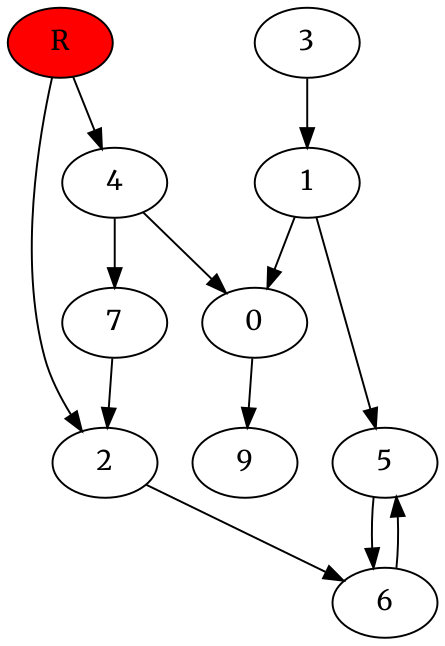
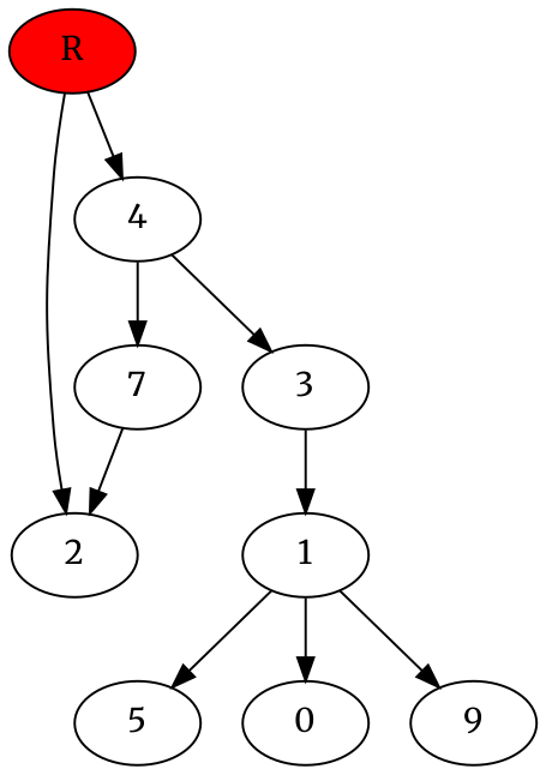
  digraph {
    fontname=Merriweather
    node [fontname=Merriweather]
    edge [fontname=Merriweather]
    1
    5
    n3 [label=0]
    9
-   6
    7
    2
    3
    4
    R [fillcolor="#ff0000" style=filled]
    1 -> 5
    1 -> n3
-   n3 -> 9
-   5 -> 6
-   6 -> 5
+   1 -> 9
    7 -> 2
-   2 -> 6
    3 -> 1
    4 -> 7
-   4 -> n3
+   4 -> 3
    R -> 2
    R -> 4
  }
